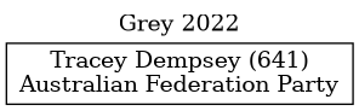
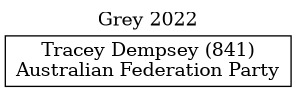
  digraph {
    label="Grey 2022"
    labelloc=t
    mclimit=10
    rankdir=LR
-   n1 [label="Tracey Dempsey (641)\nAustralian Federation Party" shape=box]
+   n1 [label="Tracey Dempsey (841)\nAustralian Federation Party" shape=box]
  }
